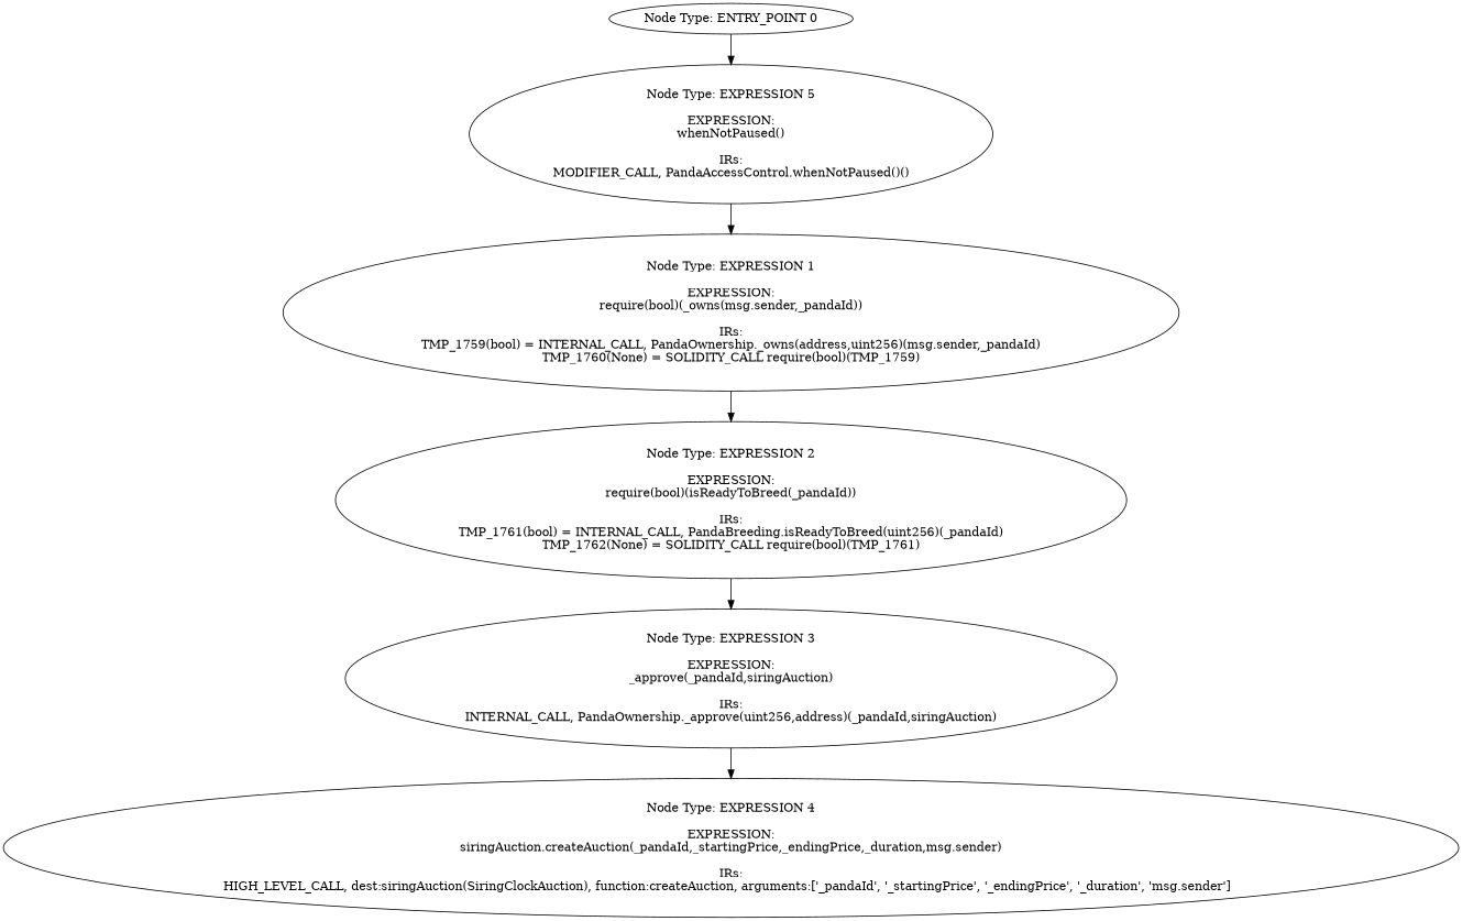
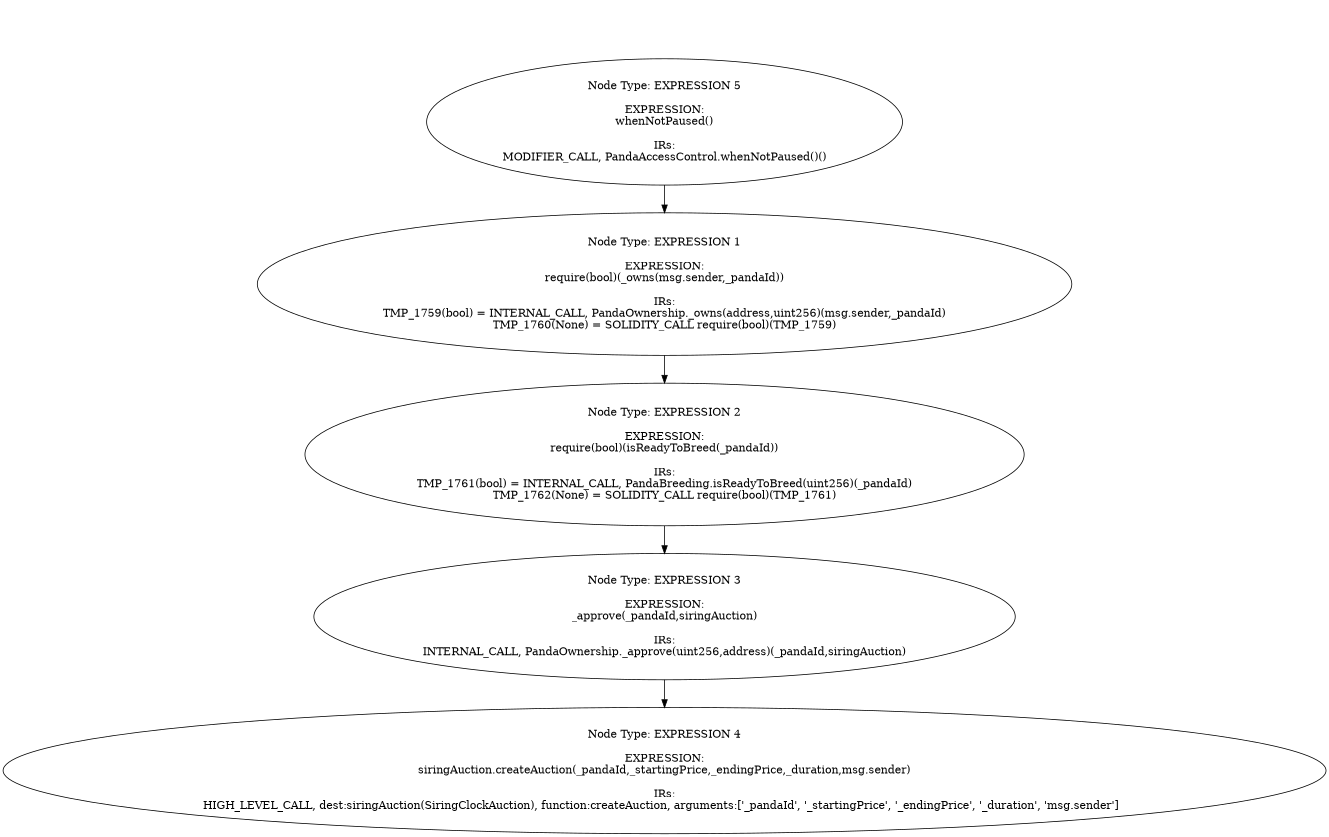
  digraph {
-   n1 [label="Node Type: ENTRY_POINT 0\n"]
    n2 [label="Node Type: EXPRESSION 5\n\nEXPRESSION:\nwhenNotPaused()\n\nIRs:\nMODIFIER_CALL, PandaAccessControl.whenNotPaused()()"]
    n3 [label="Node Type: EXPRESSION 1\n\nEXPRESSION:\nrequire(bool)(_owns(msg.sender,_pandaId))\n\nIRs:\nTMP_1759(bool) = INTERNAL_CALL, PandaOwnership._owns(address,uint256)(msg.sender,_pandaId)\nTMP_1760(None) = SOLIDITY_CALL require(bool)(TMP_1759)"]
    n4 [label="Node Type: EXPRESSION 2\n\nEXPRESSION:\nrequire(bool)(isReadyToBreed(_pandaId))\n\nIRs:\nTMP_1761(bool) = INTERNAL_CALL, PandaBreeding.isReadyToBreed(uint256)(_pandaId)\nTMP_1762(None) = SOLIDITY_CALL require(bool)(TMP_1761)"]
    n5 [label="Node Type: EXPRESSION 3\n\nEXPRESSION:\n_approve(_pandaId,siringAuction)\n\nIRs:\nINTERNAL_CALL, PandaOwnership._approve(uint256,address)(_pandaId,siringAuction)"]
    n6 [label="Node Type: EXPRESSION 4\n\nEXPRESSION:\nsiringAuction.createAuction(_pandaId,_startingPrice,_endingPrice,_duration,msg.sender)\n\nIRs:\nHIGH_LEVEL_CALL, dest:siringAuction(SiringClockAuction), function:createAuction, arguments:['_pandaId', '_startingPrice', '_endingPrice', '_duration', 'msg.sender']  "]
-   n1 -> n2
    n2 -> n3
    n3 -> n4
    n4 -> n5
    n5 -> n6
  }
